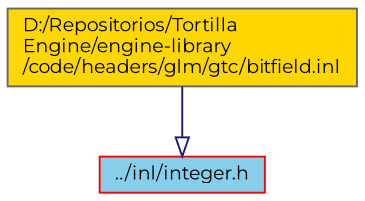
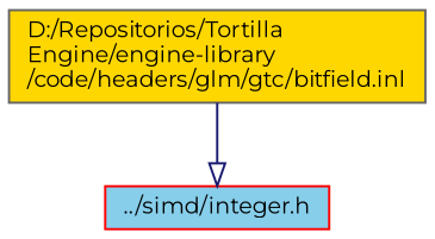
  digraph {
    fontname=Montserrat
    node [fontname=Montserrat fontsize=10 shape=record style=filled]
    n1 [color=gray40 fillcolor=gold fontcolor=black height=0.2 label="D:/Repositorios/Tortilla\lEngine/engine-library\l/code/headers/glm/gtc/bitfield.inl" width=0.4]
-   n2 [color=red fillcolor=skyblue height=0.2 label="../inl/integer.h" width=0.4]
+   n2 [color=red fillcolor=skyblue height=0.2 label="../simd/integer.h" width=0.4]
    n1 -> n2 [color=midnightblue fontname=Montserrat fontsize=10 labelfontname=Helvetica labelfontsize=10 style=solid arrowhead=onormal]
  }
